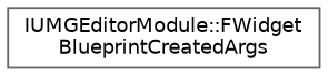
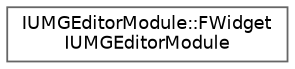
  digraph {
    rankdir=LR
-   n1 [color=grey40 fillcolor=white fontname=Helvetica fontsize=10 height=0.2 label="IUMGEditorModule::FWidget\lBlueprintCreatedArgs" shape=box style=filled width=0.4]
+   n1 [color=grey40 fillcolor=white fontname=Helvetica fontsize=10 height=0.2 label="IUMGEditorModule::FWidget\lIUMGEditorModule" shape=box style=filled width=0.4]
  }
